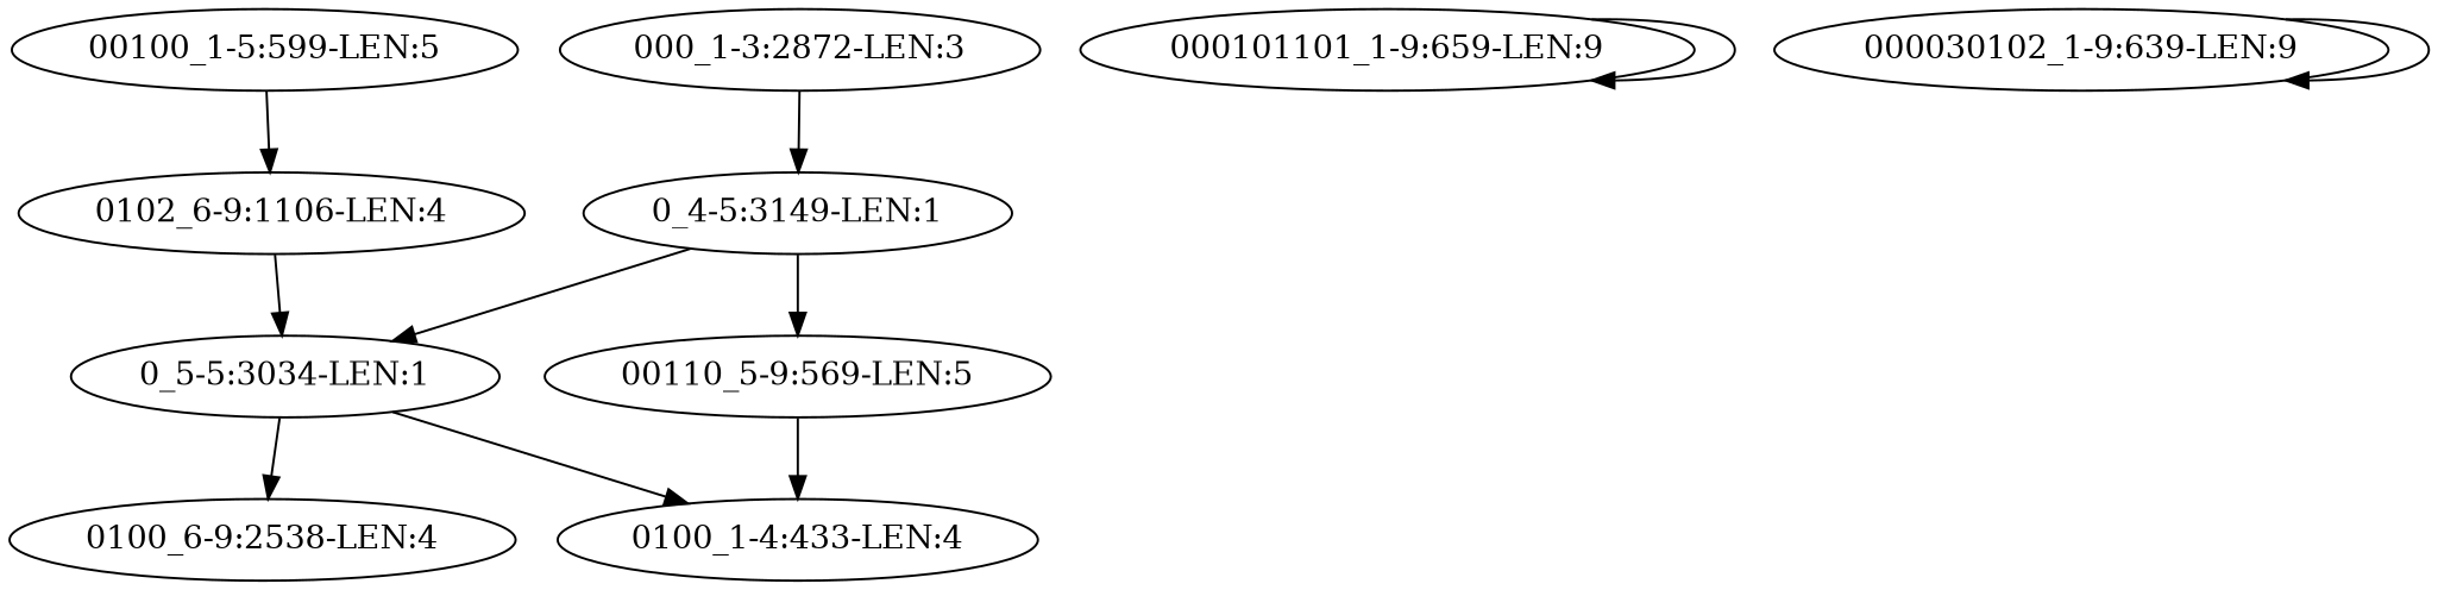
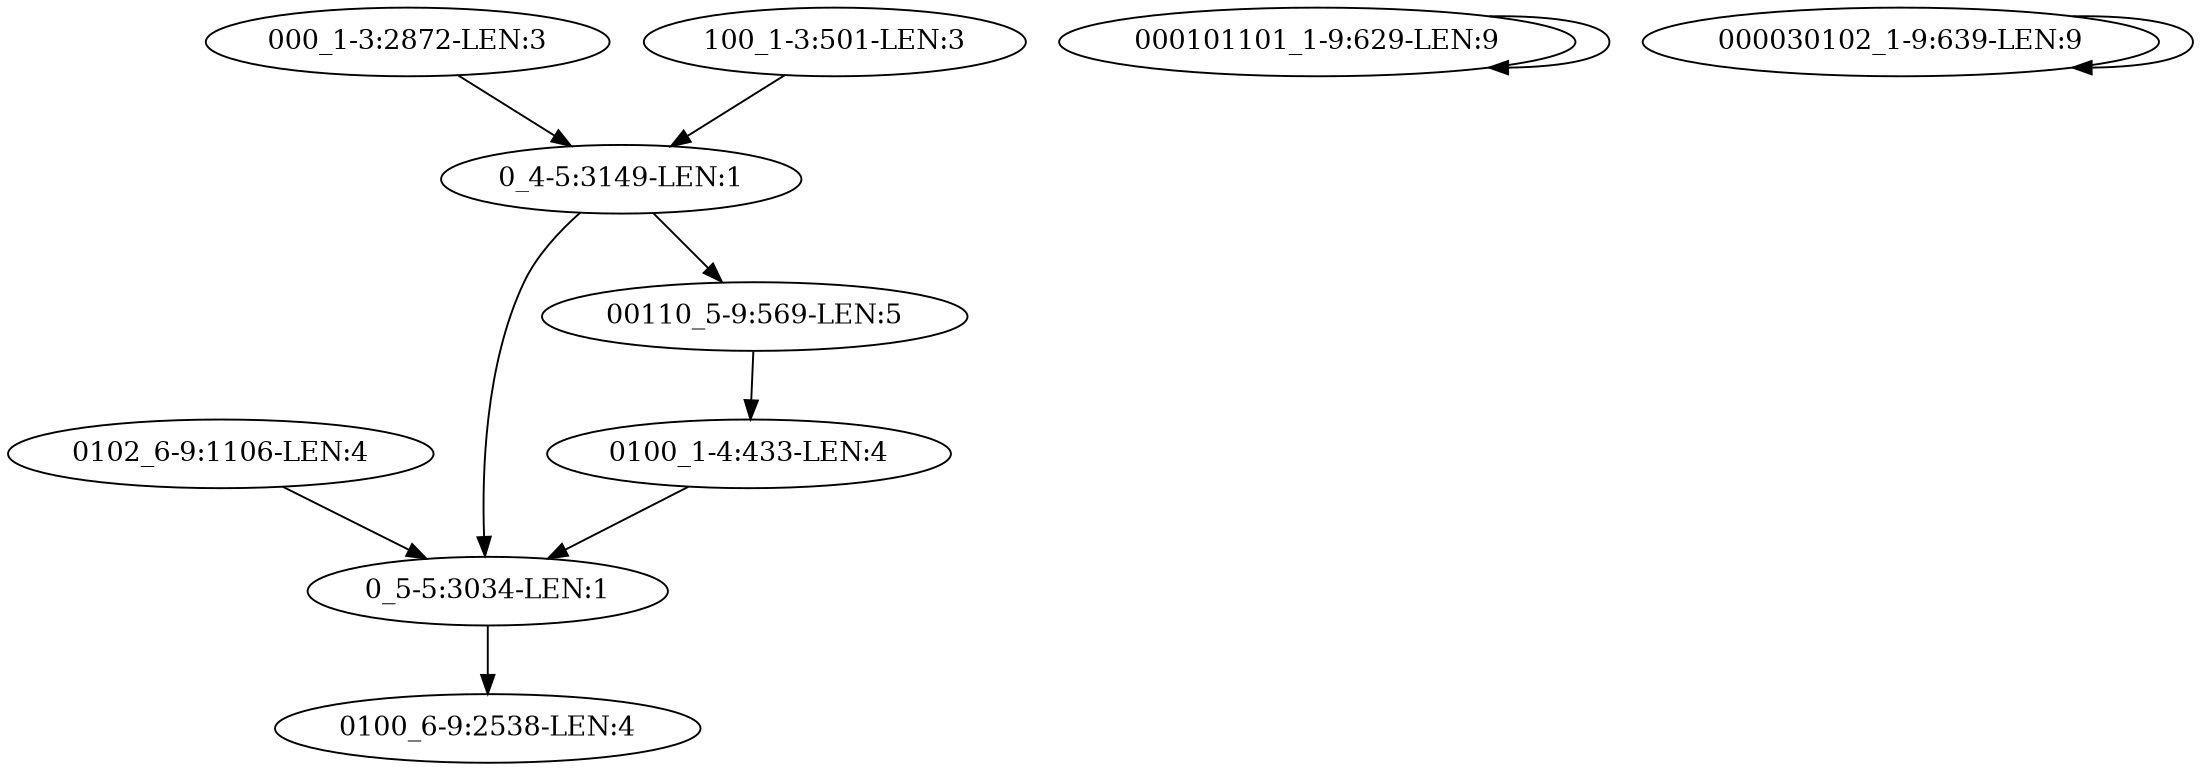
  digraph {
-   "00100_1-5:599-LEN:5"
    "0102_6-9:1106-LEN:4"
    "0_5-5:3034-LEN:1"
    n4 [label="0_4-5:3149-LEN:1"]
    "00110_5-9:569-LEN:5"
    "0100_6-9:2538-LEN:4"
    "0100_1-4:433-LEN:4"
-   "000101101_1-9:659-LEN:9"
+   "000101101_1-9:659-LEN:9" [label="000101101_1-9:629-LEN:9"]
    n9 [label="000030102_1-9:639-LEN:9"]
    "000_1-3:2872-LEN:3"
-   "00100_1-5:599-LEN:5" -> "0102_6-9:1106-LEN:4"
+   "100_1-3:501-LEN:3"
    "0102_6-9:1106-LEN:4" -> "0_5-5:3034-LEN:1"
    "0_5-5:3034-LEN:1" -> "0100_6-9:2538-LEN:4"
    n4 -> "0_5-5:3034-LEN:1"
    n4 -> "00110_5-9:569-LEN:5"
    "00110_5-9:569-LEN:5" -> "0100_1-4:433-LEN:4"
-   "0_5-5:3034-LEN:1" -> "0100_1-4:433-LEN:4"
+   "0100_1-4:433-LEN:4" -> "0_5-5:3034-LEN:1"
    "000101101_1-9:659-LEN:9" -> "000101101_1-9:659-LEN:9"
    n9 -> n9
    "000_1-3:2872-LEN:3" -> n4
+   "100_1-3:501-LEN:3" -> n4
  }
